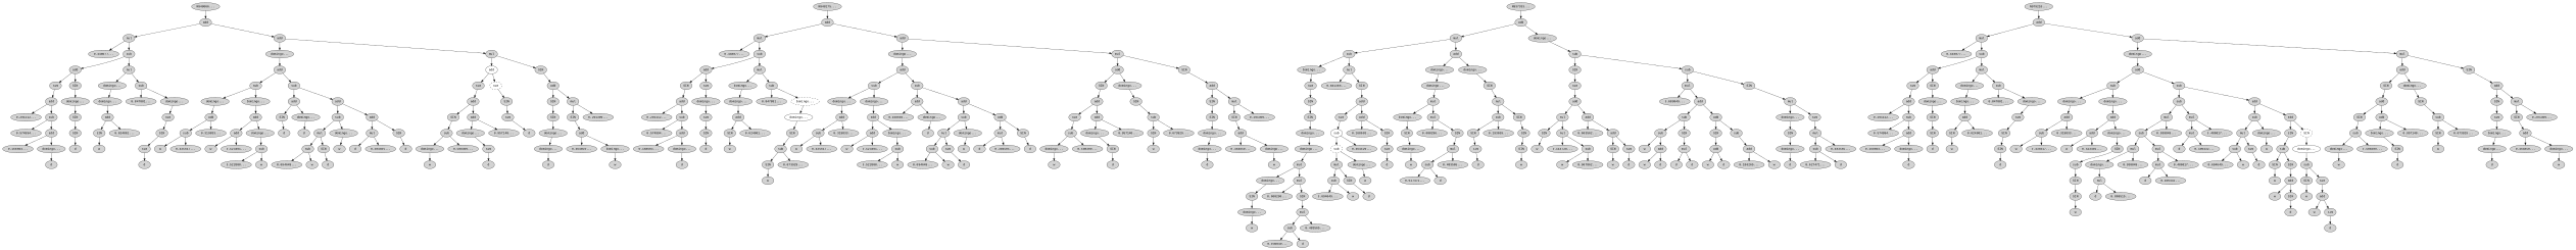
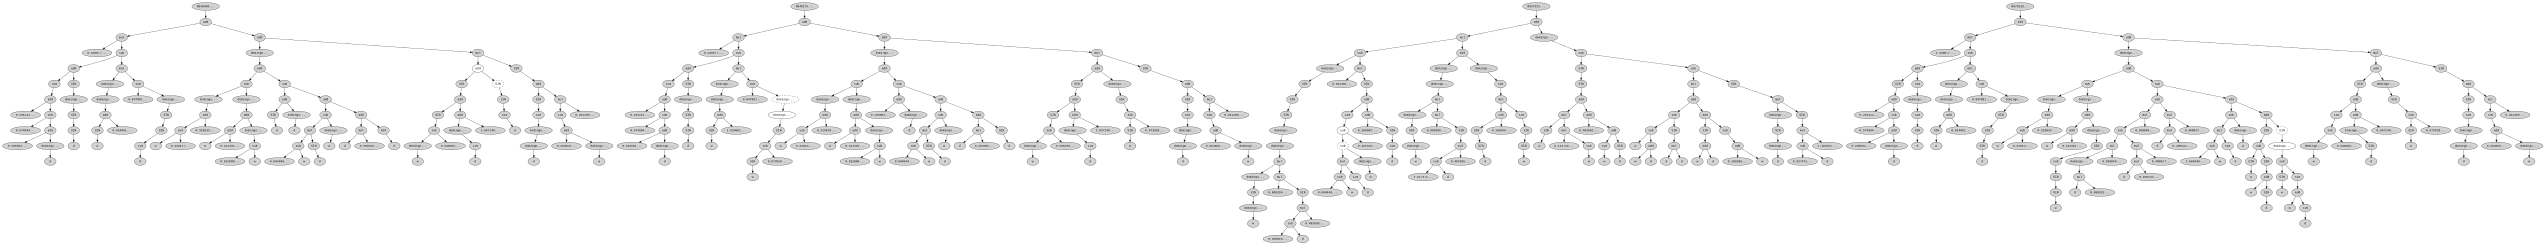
  digraph {
    fontname="Liberation Mono"
    node [fontname="Liberation Mono" style=filled]
    edge [fontname="Liberation Mono"]
    n1 [label="N940066..."]
    n2 [label=add]
    n3 [label=mul]
    n4 [label=add]
    n5 [label="0.448077..."]
    n6 [label=sub]
    n7 [label="domingo..."]
    n8 [label=mul]
    n9 [label=add]
    n10 [label=mul]
    n11 [label=SIN]
    n12 [label=SIN]
    n13 [label="domingo..."]
    n14 [label=sub]
    n15 [label=add]
    n16 [label="domingo..."]
    n17 [label="0.291112..."]
    n18 [label=sub]
    n19 [label="0.574994..."]
    n20 [label=add]
    n21 [label="0.168603..."]
    n22 [label="domingo..."]
    n23 [label=d]
    n24 [label=SIN]
    n25 [label=SIN]
    n26 [label=d]
    n27 [label="domingo..."]
    n28 [label="0.847881..."]
    n29 [label="domingo..."]
    n30 [label=add]
    n31 [label=SIN]
    n32 [label="0.624061..."]
    n33 [label=w]
    n34 [label=SIN]
    n35 [label=SIN]
    n36 [label=SIN]
    n37 [label=d]
    n38 [label=add]
    n39 [label=add style=solid]
    n40 [label=SIN]
    n41 [label=sub]
    n42 [label=sub]
    n43 [label="domingo..."]
    n44 [label="domingo..."]
    n45 [label=add]
    n46 [label=add]
    n47 [label=add]
    n48 [label=add]
    n49 [label=sub]
    n50 [label="0.319833..."]
    n51 [label=w]
    n52 [label="0.435617..."]
    n53 [label=add]
    n54 [label="domingo..."]
    n55 [label=w]
    n56 [label="0.523491..."]
    n57 [label=sub]
    n58 [label="0.522000..."]
    n59 [label=w]
    n60 [label=SIN]
    n61 [label="domingo..."]
    n62 [label=sub]
    n63 [label=add]
    n64 [label=d]
    n65 [label=d]
    n66 [label=mul]
    n67 [label="domingo..."]
    n68 [label=mul]
    n69 [label=SIN]
    n70 [label=sub]
    n71 [label=SIN]
    n72 [label=w]
    n73 [label="0.694649..."]
    n74 [label=w]
    n75 [label=d]
    n76 [label=d]
    n77 [label="0.304505..."]
    n78 [label=d]
    n79 [label=SIN]
    n80 [label=SIN style=dashed]
    n81 [label=add]
    n82 [label=add]
    n83 [label=SIN]
    n84 [label=SIN]
    n85 [label=add]
    n86 [label=sub]
    n87 [label="domingo..."]
    n88 [label="0.957140..."]
    n89 [label="domingo..."]
    n90 [label="0.508309..."]
    n91 [label=w]
    n92 [label=SIN]
    n93 [label=d]
    n94 [label=SIN]
    n95 [label=d]
    n96 [label=SIN]
    n97 [label=mul]
    n98 [label=SIN]
    n99 [label=SIN]
    n100 [label="0.291309..."]
    n101 [label="domingo..."]
    n102 [label="domingo..."]
    n103 [label=d]
    n104 [label=add]
    n105 [label="0.464850..."]
    n106 [label="domingo..."]
    n107 [label=w]
    n108 [label="N940175..."]
    n109 [label=add]
    n110 [label=mul]
    n111 [label=add]
    n112 [label="0.448077..."]
    n113 [label=sub]
    n114 [label="domingo..."]
    n115 [label=mul]
    n116 [label=add]
    n117 [label=mul]
    n118 [label=SIN]
    n119 [label=SIN]
    n120 [label="domingo..."]
    n121 [label=sub]
    n122 [label=add]
    n123 [label="domingo..."]
    n124 [label="0.291112..."]
    n125 [label=sub]
    n126 [label="0.574994..."]
    n127 [label=add]
    n128 [label="0.168603..."]
    n129 [label="domingo..."]
    n130 [label=d]
    n131 [label=SIN]
    n132 [label=SIN]
    n133 [label=d]
    n134 [label="domingo..."]
    n135 [label="0.847881..."]
    n136 [label="domingo..." style=dashed]
    n137 [label=add]
    n138 [label=SIN]
    n139 [label="0.624061..."]
    n140 [label=w]
    n141 [label="domingo..." style=solid]
    n142 [label=SIN]
    n143 [label=sub]
    n144 [label=SIN]
    n145 [label="0.673929..."]
    n146 [label=w]
    n147 [label=add]
    n148 [label=add]
    n149 [label=SIN]
    n150 [label=sub]
    n151 [label=sub]
    n152 [label="domingo..."]
    n153 [label="domingo..."]
    n154 [label=add]
    n155 [label=add]
    n156 [label=add]
    n157 [label=add]
    n158 [label=sub]
    n159 [label="0.319833..."]
    n160 [label=w]
    n161 [label="0.435617..."]
    n162 [label=add]
    n163 [label="domingo..."]
    n164 [label=w]
    n165 [label="0.523491..."]
    n166 [label=sub]
    n167 [label="0.522000..."]
    n168 [label=w]
    n169 [label="0.168603..."]
    n170 [label="domingo..."]
    n171 [label=sub]
    n172 [label=add]
    n173 [label=d]
    n174 [label=mul]
    n175 [label="domingo..."]
    n176 [label=mul]
    n177 [label=SIN]
    n178 [label=sub]
    n179 [label=SIN]
    n180 [label=w]
    n181 [label="0.694649..."]
    n182 [label=w]
    n183 [label=d]
    n184 [label=d]
    n185 [label="0.304505..."]
    n186 [label=d]
    n187 [label=SIN]
    n188 [label="domingo..."]
    n189 [label=add]
    n190 [label=add]
    n191 [label=SIN]
    n192 [label=SIN]
    n193 [label=add]
    n194 [label=sub]
    n195 [label="domingo..."]
    n196 [label="0.957140..."]
    n197 [label="domingo..."]
    n198 [label="0.508309..."]
    n199 [label=w]
    n200 [label=SIN]
    n201 [label=d]
    n202 [label=sub]
    n203 [label=SIN]
    n204 [label="0.673929..."]
    n205 [label=w]
    n206 [label=SIN]
    n207 [label=mul]
    n208 [label=SIN]
    n209 [label=SIN]
    n210 [label="0.291309..."]
    n211 [label="domingo..."]
    n212 [label="domingo..."]
    n213 [label=d]
    n214 [label=add]
    n215 [label="0.464850..."]
    n216 [label="domingo..."]
    n217 [label=w]
    n218 [label="N937333..."]
    n219 [label=add]
    n220 [label=mul]
    n221 [label="domingo..."]
    n222 [label=sub]
    n223 [label=add]
    n224 [label=sub]
    n225 [label="domingo..."]
    n226 [label=mul]
    n227 [label="domingo..."]
    n228 [label="domingo..."]
    n229 [label=SIN]
    n230 [label="0.841386..."]
    n231 [label=SIN]
    n232 [label=SIN]
    n233 [label=SIN]
    n234 [label="domingo..."]
    n235 [label="domingo..."]
    n236 [label=mul]
    n237 [label="domingo..."]
    n238 [label=mul]
    n239 [label=SIN]
    n240 [label="0.600296..."]
    n241 [label=SIN]
    n242 [label="domingo..."]
    n243 [label=w]
    n244 [label=mul]
    n245 [label=sub]
    n246 [label="0.483565..."]
    n247 [label="0.930849..."]
    n248 [label=d]
    n249 [label=add]
    n250 [label=SIN]
    n251 [label=add]
    n252 [label=sub style=solid]
    n253 [label="0.168603..."]
    n254 [label=SIN]
    n255 [label=sub style=dashed]
    n256 [label="0.464429..."]
    n257 [label=mul]
    n258 [label="domingo..."]
    n259 [label=sub]
    n260 [label=SIN]
    n261 [label=w]
    n262 [label="0.694649..."]
    n263 [label=w]
    n264 [label=d]
    n265 [label=SIN]
    n266 [label=d]
    n267 [label="domingo..."]
    n268 [label=SIN]
    n269 [label=mul]
    n270 [label="domingo..."]
    n271 [label=mul]
    n272 [label=SIN]
    n273 [label="0.600296..."]
    n274 [label=SIN]
    n275 [label="domingo..."]
    n276 [label=w]
    n277 [label=mul]
    n278 [label=sub]
    n279 [label="0.483565..."]
    n280 [label="0.627471..."]
    n281 [label=d]
    n282 [label=mul]
    n283 [label=sub]
    n284 [label=SIN]
    n285 [label=SIN]
    n286 [label="0.193639..."]
    n287 [label=SIN]
    n288 [label=SIN]
    n289 [label=d]
    n290 [label=SIN]
    n291 [label=w]
    n292 [label=SIN]
    n293 [label=sub]
    n294 [label=SIN]
    n295 [label=mul]
    n296 [label=SIN]
    n297 [label=add]
    n298 [label=mul]
    n299 [label=add]
    n300 [label=SIN]
    n301 [label=mul]
    n302 [label="0.663562..."]
    n303 [label=add]
    n304 [label=w]
    n305 [label="0.114728..."]
    n306 [label=sub]
    n307 [label=w]
-   n308 [label="0.967862..."]
    n309 [label=SIN]
    n310 [label=SIN]
    n311 [label=w]
    n312 [label=d]
-   n313 [label="0.689849..."]
    n314 [label=add]
    n315 [label=mul]
    n316 [label=sub]
    n317 [label=add]
    n318 [label=sub]
    n319 [label=SIN]
    n320 [label=SIN]
    n321 [label=sub]
    n322 [label=w]
    n323 [label=add]
    n324 [label=mul]
    n325 [label=w]
    n326 [label=d]
    n327 [label=d]
    n328 [label=d]
    n329 [label=add]
    n330 [label=add]
    n331 [label=w]
    n332 [label=d]
    n333 [label="0.186265..."]
    n334 [label=w]
    n335 [label="domingo..."]
    n336 [label=SIN]
    n337 [label=SIN]
    n338 [label=mul]
    n339 [label="domingo..."]
    n340 [label=d]
    n341 [label=sub]
    n342 [label="0.483565..."]
    n343 [label="0.627471..."]
    n344 [label=d]
    n345 [label="N979210..."]
    n346 [label=add]
    n347 [label=mul]
    n348 [label=add]
    n349 [label="0.448077..."]
    n350 [label=sub]
    n351 [label="domingo..."]
    n352 [label=mul]
    n353 [label=add]
    n354 [label=mul]
    n355 [label=SIN]
    n356 [label=SIN]
    n357 [label="domingo..."]
    n358 [label=sub]
    n359 [label=add]
    n360 [label="domingo..."]
    n361 [label="0.291112..."]
    n362 [label=sub]
    n363 [label="0.574994..."]
    n364 [label=add]
    n365 [label="0.168603..."]
    n366 [label="domingo..."]
    n367 [label=d]
    n368 [label=SIN]
    n369 [label=SIN]
    n370 [label=d]
    n371 [label="domingo..."]
    n372 [label="0.847881..."]
    n373 [label="domingo..."]
    n374 [label=add]
    n375 [label=SIN]
    n376 [label="0.624061..."]
    n377 [label=w]
    n378 [label=SIN]
    n379 [label=SIN]
    n380 [label=SIN]
    n381 [label=d]
    n382 [label=add]
    n383 [label=add]
    n384 [label=SIN]
    n385 [label=sub]
    n386 [label=sub]
    n387 [label="domingo..."]
    n388 [label="domingo..."]
    n389 [label=sub]
    n390 [label=add]
    n391 [label=add]
    n392 [label=add]
    n393 [label=sub]
    n394 [label="0.319833..."]
    n395 [label=w]
    n396 [label="0.435617..."]
    n397 [label=add]
    n398 [label="domingo..."]
    n399 [label=w]
    n400 [label="0.523491..."]
    n401 [label=SIN]
    n402 [label=sub]
    n403 [label=SIN]
    n404 [label=SIN]
    n405 [label=w]
    n406 [label=mul]
    n407 [label=mul]
    n408 [label=sub]
    n409 [label=add]
    n410 [label=sub]
    n411 [label="0.930849..."]
    n412 [label=mul]
    n413 [label="0.486817..."]
    n414 [label=mul]
    n415 [label=mul]
    n416 [label="domingo..."]
    n417 [label="0.930849..."]
    n418 [label=mul]
    n419 [label="0.486817..."]
    n420 [label=mul]
    n421 [label=d]
    n422 [label="0.869515..."]
    n423 [label=d]
    n424 [label="0.106432..."]
    n425 [label=d]
    n426 [label="0.106432..."]
    n427 [label=mul]
    n428 [label="domingo..."]
    n429 [label=SIN]
    n430 [label=SIN style=dashed]
    n431 [label=sub]
    n432 [label=SIN]
    n433 [label=w]
    n434 [label="0.694649..."]
    n435 [label=w]
    n436 [label=d]
    n437 [label=sub]
    n438 [label="domingo..." style=solid]
    n439 [label=SIN]
    n440 [label=SIN]
    n441 [label=w]
    n442 [label=add]
    n443 [label=w]
    n444 [label=SIN]
    n445 [label=d]
    n446 [label=sub]
    n447 [label=SIN]
    n448 [label=SIN]
    n449 [label=w]
    n450 [label=add]
    n451 [label=w]
    n452 [label=SIN]
    n453 [label=d]
    n454 [label=SIN]
    n455 [label="domingo..."]
    n456 [label=add]
    n457 [label=add]
    n458 [label=SIN]
    n459 [label=SIN]
    n460 [label=add]
    n461 [label=sub]
    n462 [label="domingo..."]
    n463 [label="0.957140..."]
    n464 [label="domingo..."]
    n465 [label="0.508309..."]
    n466 [label=w]
    n467 [label=SIN]
    n468 [label=d]
    n469 [label=sub]
    n470 [label=SIN]
    n471 [label="0.673929..."]
    n472 [label=w]
    n473 [label=SIN]
    n474 [label=mul]
    n475 [label=SIN]
    n476 [label=SIN]
    n477 [label="0.291309..."]
    n478 [label="domingo..."]
    n479 [label="domingo..."]
    n480 [label=d]
    n481 [label=add]
    n482 [label="0.464850..."]
    n483 [label="domingo..."]
    n484 [label=w]
    n1 -> n2
    n2 -> n3
    n2 -> n4
    n3 -> n5
    n3 -> n6
    n4 -> n7
    n4 -> n8
    n6 -> n9
    n6 -> n10
    n7 -> n38
    n8 -> n39
    n8 -> n40
    n9 -> n11
    n9 -> n12
    n10 -> n13
    n10 -> n14
    n11 -> n15
    n12 -> n16
    n13 -> n27
    n14 -> n28
    n14 -> n29
    n15 -> n17
    n15 -> n18
    n16 -> n24
    n18 -> n19
    n18 -> n20
    n20 -> n21
    n20 -> n22
    n22 -> n23
    n24 -> n25
    n25 -> n26
    n27 -> n30
    n29 -> n34
    n30 -> n31
    n30 -> n32
    n31 -> n33
    n34 -> n35
    n35 -> n36
    n36 -> n37
    n38 -> n41
    n38 -> n42
    n39 -> n79
    n39 -> n80
    n40 -> n81
    n41 -> n43
    n41 -> n44
    n42 -> n45
    n42 -> n46
    n43 -> n47
    n44 -> n48
    n45 -> n60
    n45 -> n61
    n46 -> n62
    n46 -> n63
    n47 -> n49
    n47 -> n50
    n48 -> n53
    n48 -> n54
    n49 -> n51
    n49 -> n52
    n53 -> n55
    n53 -> n56
    n54 -> n57
    n57 -> n58
    n57 -> n59
    n60 -> n64
    n61 -> n65
    n62 -> n66
    n62 -> n67
    n63 -> n68
    n63 -> n69
    n66 -> n70
    n66 -> n71
    n67 -> n72
    n68 -> n76
    n68 -> n77
    n69 -> n78
    n70 -> n73
    n70 -> n74
    n71 -> n75
    n79 -> n82
    n80 -> n83
    n81 -> n96
    n81 -> n97
    n82 -> n84
    n82 -> n85
    n83 -> n94
    n84 -> n86
    n85 -> n87
    n85 -> n88
    n86 -> n89
    n86 -> n90
    n87 -> n92
    n89 -> n91
    n92 -> n93
    n94 -> n95
    n96 -> n98
    n97 -> n99
    n97 -> n100
    n98 -> n101
    n99 -> n104
    n101 -> n102
    n102 -> n103
    n104 -> n105
    n104 -> n106
    n106 -> n107
    n108 -> n109
    n109 -> n110
    n109 -> n111
    n110 -> n112
    n110 -> n113
    n111 -> n114
    n111 -> n115
    n113 -> n116
    n113 -> n117
    n114 -> n147
    n115 -> n148
    n115 -> n149
    n116 -> n118
    n116 -> n119
    n117 -> n120
    n117 -> n121
    n118 -> n122
    n119 -> n123
    n120 -> n134
    n121 -> n135
    n121 -> n136
    n122 -> n124
    n122 -> n125
    n123 -> n131
    n125 -> n126
    n125 -> n127
    n127 -> n128
    n127 -> n129
    n129 -> n130
    n131 -> n132
    n132 -> n133
    n134 -> n137
    n136 -> n141
    n137 -> n138
    n137 -> n139
    n138 -> n140
    n141 -> n142
    n142 -> n143
    n143 -> n144
    n143 -> n145
    n144 -> n146
    n147 -> n150
    n147 -> n151
    n148 -> n187
    n148 -> n188
    n149 -> n189
    n150 -> n152
    n150 -> n153
    n151 -> n154
    n151 -> n155
    n152 -> n156
    n153 -> n157
    n154 -> n169
    n154 -> n170
    n155 -> n171
    n155 -> n172
    n156 -> n158
    n156 -> n159
    n157 -> n162
    n157 -> n163
    n158 -> n160
    n158 -> n161
    n162 -> n164
    n162 -> n165
    n163 -> n166
    n166 -> n167
    n166 -> n168
    n170 -> n173
    n171 -> n174
    n171 -> n175
    n172 -> n176
    n172 -> n177
    n174 -> n178
    n174 -> n179
    n175 -> n180
    n176 -> n184
    n176 -> n185
    n177 -> n186
    n178 -> n181
    n178 -> n182
    n179 -> n183
    n187 -> n190
    n188 -> n191
    n189 -> n206
    n189 -> n207
    n190 -> n192
    n190 -> n193
    n191 -> n202
    n192 -> n194
    n193 -> n195
    n193 -> n196
    n194 -> n197
    n194 -> n198
    n195 -> n200
    n197 -> n199
    n200 -> n201
    n202 -> n203
    n202 -> n204
    n203 -> n205
    n206 -> n208
    n207 -> n209
    n207 -> n210
    n208 -> n211
    n209 -> n214
    n211 -> n212
    n212 -> n213
    n214 -> n215
    n214 -> n216
    n216 -> n217
    n218 -> n219
    n219 -> n220
    n219 -> n221
    n220 -> n222
    n220 -> n223
    n221 -> n224
    n222 -> n225
    n222 -> n226
    n223 -> n227
    n223 -> n228
    n224 -> n292
    n224 -> n293
    n225 -> n229
    n226 -> n230
    n226 -> n231
    n227 -> n267
    n228 -> n268
    n229 -> n232
    n231 -> n249
    n232 -> n233
    n233 -> n234
    n234 -> n235
    n235 -> n236
    n236 -> n237
    n236 -> n238
    n237 -> n239
    n238 -> n240
    n238 -> n241
    n239 -> n242
    n241 -> n244
    n242 -> n243
    n244 -> n245
    n244 -> n246
    n245 -> n247
    n245 -> n248
    n249 -> n250
    n249 -> n251
    n250 -> n252
    n251 -> n253
    n251 -> n254
    n252 -> n255
    n252 -> n256
    n254 -> n265
    n255 -> n257
    n255 -> n258
    n257 -> n259
    n257 -> n260
    n258 -> n261
    n259 -> n262
    n259 -> n263
    n260 -> n264
    n265 -> n266
    n267 -> n269
    n268 -> n282
    n269 -> n270
    n269 -> n271
    n270 -> n272
    n271 -> n273
    n271 -> n274
    n272 -> n275
    n274 -> n277
    n275 -> n276
    n277 -> n278
    n277 -> n279
    n278 -> n280
    n278 -> n281
    n282 -> n283
    n282 -> n284
    n283 -> n285
    n283 -> n286
    n284 -> n287
    n285 -> n288
    n287 -> n290
    n288 -> n289
    n290 -> n291
    n292 -> n294
    n293 -> n295
    n293 -> n296
    n294 -> n297
-   n295 -> n313
    n295 -> n314
    n296 -> n315
    n297 -> n298
    n297 -> n299
    n298 -> n300
    n298 -> n301
    n299 -> n302
    n299 -> n303
    n300 -> n304
    n301 -> n305
    n301 -> n306
    n303 -> n309
    n303 -> n310
    n306 -> n307
-   n306 -> n308
    n309 -> n311
    n310 -> n312
    n314 -> n316
    n314 -> n317
    n315 -> n335
    n315 -> n336
    n316 -> n318
    n316 -> n319
    n317 -> n320
    n317 -> n321
    n318 -> n322
    n318 -> n323
    n319 -> n324
    n320 -> n329
    n321 -> n330
    n323 -> n325
    n323 -> n326
    n324 -> n327
    n324 -> n328
    n329 -> n331
    n329 -> n332
    n330 -> n333
    n330 -> n334
    n335 -> n337
    n336 -> n338
    n337 -> n339
    n338 -> n341
    n338 -> n342
    n339 -> n340
    n341 -> n343
    n341 -> n344
    n345 -> n346
    n346 -> n347
    n346 -> n348
    n347 -> n349
    n347 -> n350
    n348 -> n351
    n348 -> n352
    n350 -> n353
    n350 -> n354
    n351 -> n382
    n352 -> n383
    n352 -> n384
    n353 -> n355
    n353 -> n356
    n354 -> n357
    n354 -> n358
    n355 -> n359
    n356 -> n360
    n357 -> n371
    n358 -> n372
    n358 -> n373
    n359 -> n361
    n359 -> n362
    n360 -> n368
    n362 -> n363
    n362 -> n364
    n364 -> n365
    n364 -> n366
    n366 -> n367
    n368 -> n369
    n369 -> n370
    n371 -> n374
    n373 -> n378
    n374 -> n375
    n374 -> n376
    n375 -> n377
    n378 -> n379
    n379 -> n380
    n380 -> n381
    n382 -> n385
    n382 -> n386
    n383 -> n454
    n383 -> n455
    n384 -> n456
    n385 -> n387
    n385 -> n388
    n386 -> n389
    n386 -> n390
    n387 -> n391
    n388 -> n392
    n389 -> n406
    n389 -> n407
    n390 -> n408
    n390 -> n409
    n391 -> n393
    n391 -> n394
    n392 -> n397
    n392 -> n398
    n393 -> n395
    n393 -> n396
    n397 -> n399
    n397 -> n400
    n398 -> n401
    n401 -> n402
    n402 -> n403
    n403 -> n404
    n404 -> n405
    n406 -> n410
    n406 -> n411
    n407 -> n412
    n407 -> n413
    n408 -> n427
    n408 -> n428
    n409 -> n429
    n409 -> n430
    n410 -> n414
    n410 -> n415
    n412 -> n425
    n412 -> n426
    n414 -> n416
    n414 -> n417
    n415 -> n418
    n415 -> n419
    n416 -> n420
    n418 -> n423
    n418 -> n424
    n420 -> n421
    n420 -> n422
    n427 -> n431
    n427 -> n432
    n428 -> n433
    n429 -> n437
    n430 -> n438
    n431 -> n434
    n431 -> n435
    n432 -> n436
    n437 -> n439
    n437 -> n440
    n438 -> n446
    n439 -> n441
    n440 -> n442
    n442 -> n443
    n442 -> n444
    n444 -> n445
    n446 -> n447
    n446 -> n448
    n447 -> n449
    n448 -> n450
    n450 -> n451
    n450 -> n452
    n452 -> n453
    n454 -> n457
    n455 -> n458
    n456 -> n473
    n456 -> n474
    n457 -> n459
    n457 -> n460
    n458 -> n469
    n459 -> n461
    n460 -> n462
    n460 -> n463
    n461 -> n464
    n461 -> n465
    n462 -> n467
    n464 -> n466
    n467 -> n468
    n469 -> n470
    n469 -> n471
    n470 -> n472
    n473 -> n475
    n474 -> n476
    n474 -> n477
    n475 -> n478
    n476 -> n481
    n478 -> n479
    n479 -> n480
    n481 -> n482
    n481 -> n483
    n483 -> n484
  }
